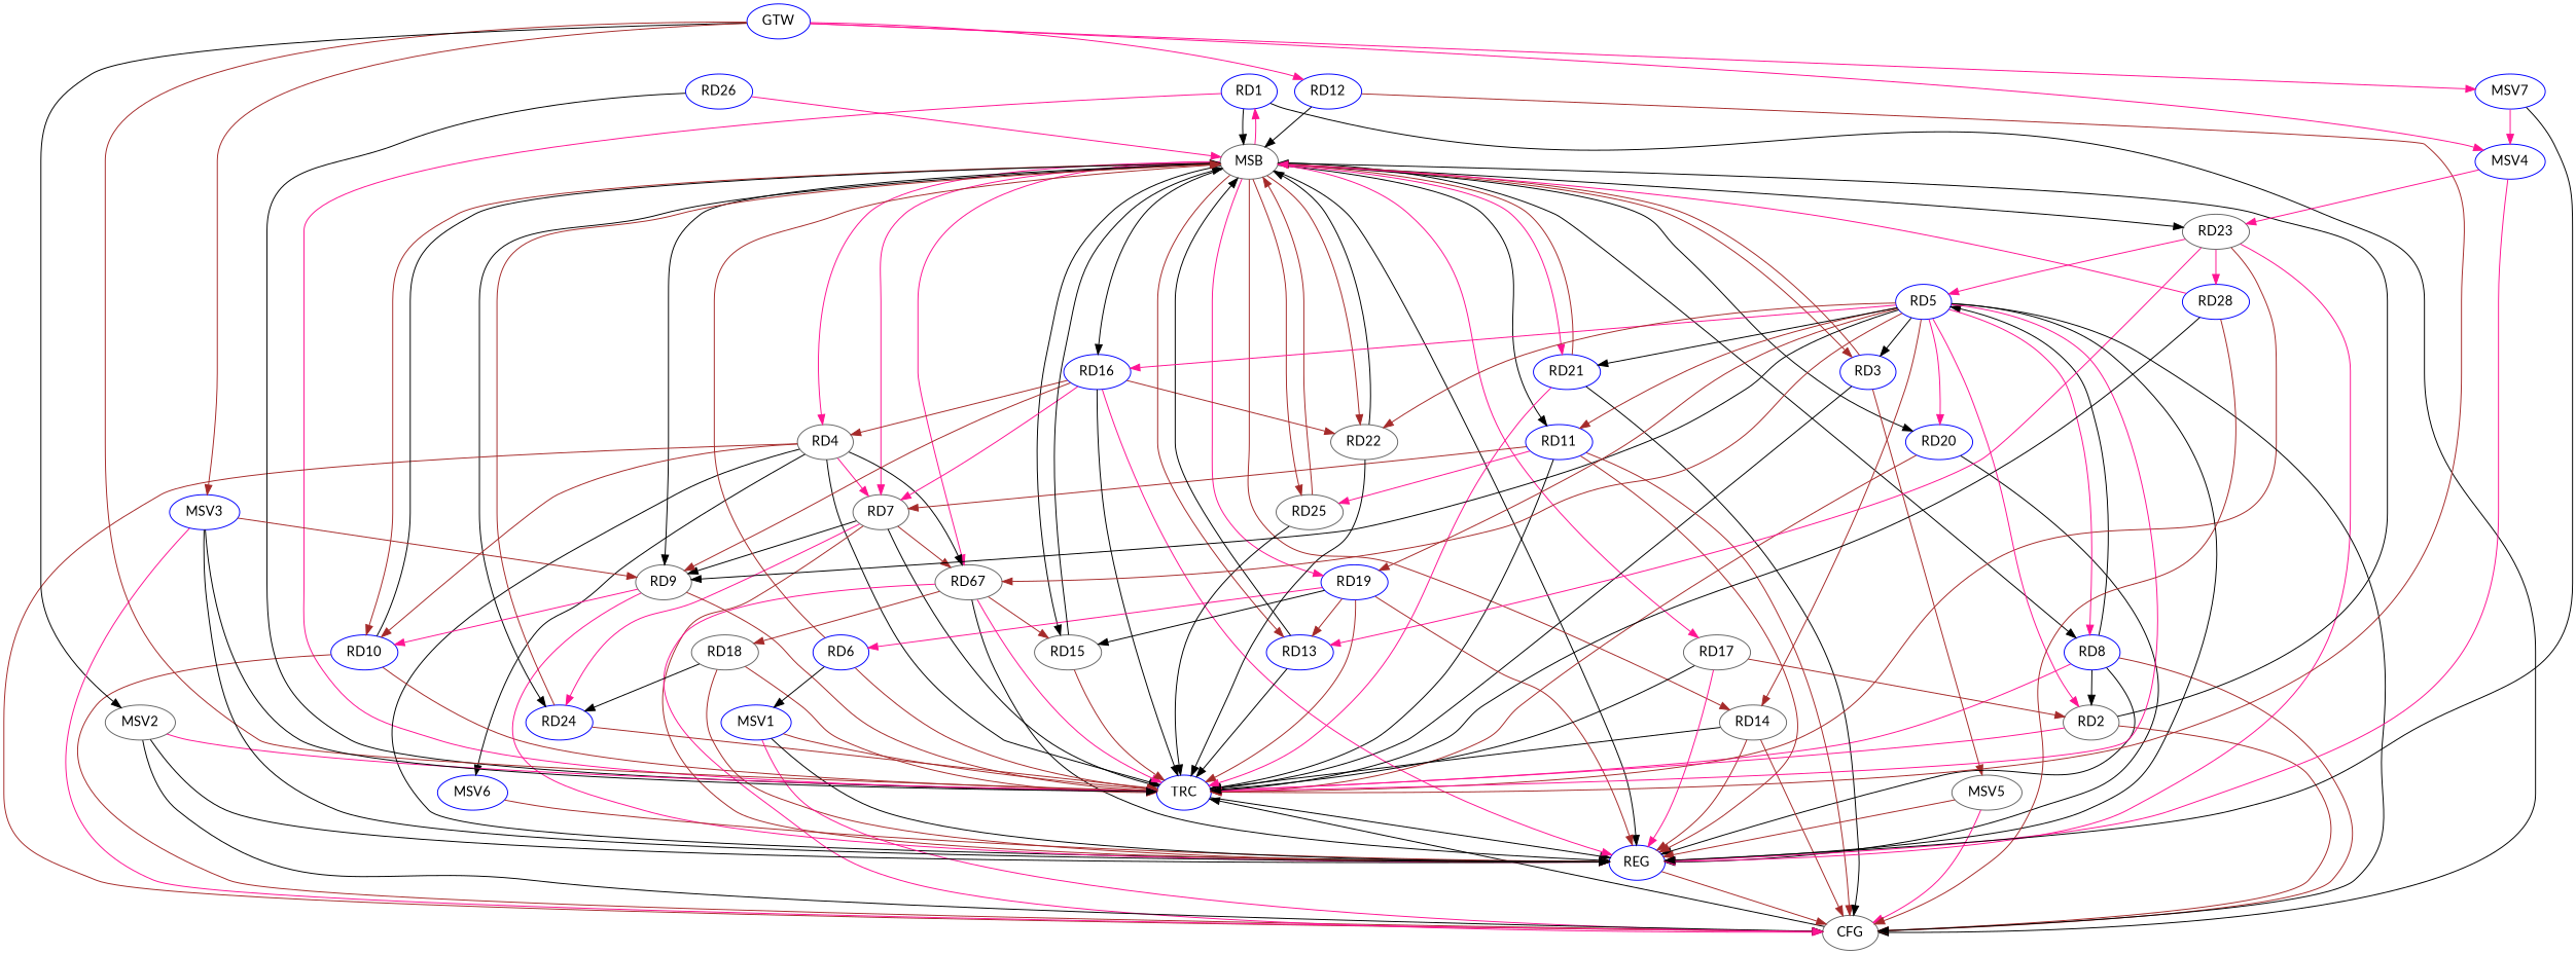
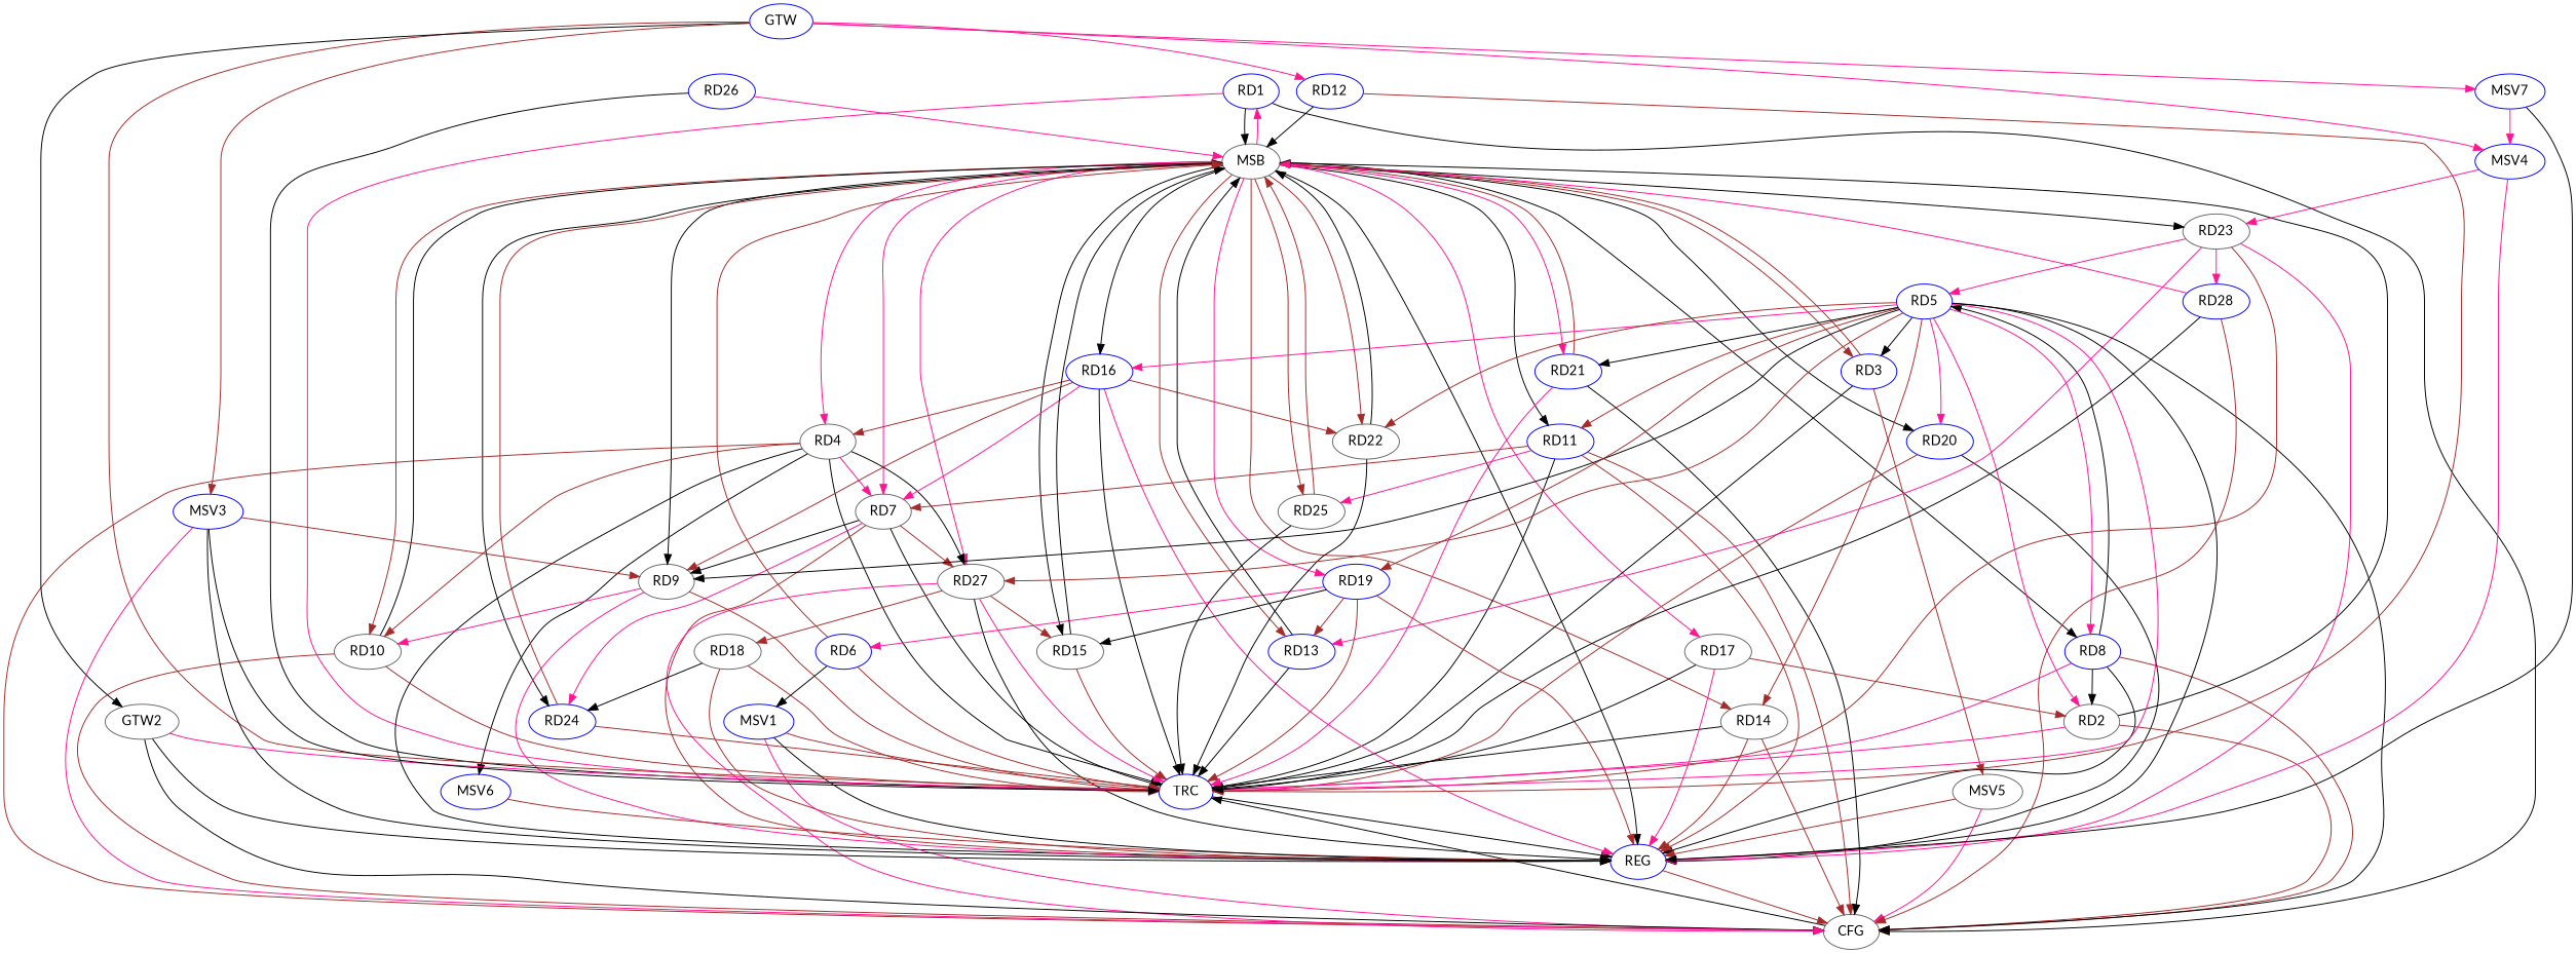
  strict digraph {
    fontname=Lato
    node [color=blue fontname=Lato]
    edge [color=black fontname=Lato]
    n1 [label=RD1]
    n2 [color=gray40 label=MSB]
    n3 [color=gray40 label=CFG]
    n4 [label=TRC]
    n5 [label=RD3]
    n6 [color=gray40 label=RD4]
    n7 [color=gray40 label=RD7]
-   n8 [label=RD10]
-   n9 [color=gray40 label=RD67]
+   n8 [color=gray40 label=RD10]
+   n9 [color=gray40 label=RD27]
    n10 [label=REG]
    n11 [label=RD8]
    n12 [color=gray40 label=RD9]
    n13 [label=RD11]
    n14 [color=gray40 label=RD14]
    n15 [label=RD16]
    n16 [label=RD19]
    n17 [label=RD20]
    n18 [label=RD21]
    n19 [color=gray40 label=RD22]
    n20 [color=gray40 label=RD25]
    n21 [label=RD13]
    n22 [color=gray40 label=RD15]
    n23 [color=gray40 label=RD17]
    n24 [label=RD24]
    n25 [color=gray40 label=RD23]
    n26 [color=gray40 label=RD2]
    n27 [color=gray40 label=MSV5]
    n28 [label=MSV6]
    n29 [color=gray40 label=RD18]
    n30 [label=RD5]
    n31 [label=RD6]
    n32 [label=MSV1]
    n33 [label=RD12]
    n34 [label=RD28]
    n35 [label=RD26]
    n36 [label=GTW]
-   n37 [color=gray40 label=MSV2]
+   n37 [color=gray40 label=GTW2]
    n38 [label=MSV3]
    n39 [label=MSV4]
    n40 [label=MSV7]
    n1 -> n2
    n1 -> n3
    n1 -> n4 [color=deeppink]
    n2 -> n1 [color=deeppink]
    n2 -> n5 [color=brown]
    n2 -> n6 [color=deeppink]
    n2 -> n7 [color=deeppink]
    n2 -> n8 [color=brown]
    n2 -> n9 [color=deeppink]
    n2 -> n10
    n2 -> n11
    n2 -> n12
    n2 -> n13
    n2 -> n14 [color=brown]
    n2 -> n15
    n2 -> n16 [color=deeppink]
    n2 -> n17
    n2 -> n18 [color=deeppink]
    n2 -> n19 [color=brown]
    n2 -> n20 [color=brown]
    n2 -> n21 [color=brown]
    n2 -> n22
    n2 -> n23 [color=deeppink]
    n2 -> n24
    n2 -> n25
    n3 -> n4
    n4 -> n10
    n5 -> n2 [color=brown]
    n5 -> n4
    n5 -> n27 [color=brown]
    n6 -> n3 [color=brown]
    n6 -> n4
    n6 -> n7 [color=deeppink]
    n6 -> n8 [color=brown]
    n6 -> n9
    n6 -> n10
    n6 -> n28
    n7 -> n4
    n7 -> n9 [color=brown]
    n7 -> n10 [color=brown]
    n7 -> n12
    n7 -> n24 [color=deeppink]
    n8 -> n2
    n8 -> n3 [color=brown]
    n8 -> n4 [color=brown]
    n9 -> n3 [color=deeppink]
    n9 -> n4 [color=deeppink]
    n9 -> n10
    n9 -> n22 [color=brown]
    n9 -> n29 [color=brown]
    n10 -> n3 [color=brown]
    n11 -> n3 [color=brown]
    n11 -> n4 [color=deeppink]
    n11 -> n10
    n11 -> n26
    n11 -> n30
    n12 -> n4 [color=brown]
    n12 -> n8 [color=deeppink]
    n12 -> n10 [color=deeppink]
    n13 -> n3 [color=brown]
    n13 -> n4
    n13 -> n7 [color=brown]
    n13 -> n10 [color=brown]
    n13 -> n20 [color=deeppink]
    n14 -> n3 [color=brown]
    n14 -> n4
    n14 -> n10 [color=brown]
    n15 -> n4
    n15 -> n6 [color=brown]
    n15 -> n7 [color=deeppink]
    n15 -> n10 [color=deeppink]
    n15 -> n12 [color=brown]
    n15 -> n19 [color=brown]
    n16 -> n4 [color=brown]
    n16 -> n10 [color=brown]
    n16 -> n21 [color=brown]
    n16 -> n22
    n16 -> n31 [color=deeppink]
    n17 -> n4 [color=brown]
    n17 -> n10
    n18 -> n2 [color=brown]
    n18 -> n3
    n18 -> n4 [color=deeppink]
    n19 -> n2
    n19 -> n4
    n20 -> n2 [color=brown]
    n20 -> n4
    n21 -> n2
    n21 -> n4
    n22 -> n2
    n22 -> n4 [color=brown]
    n23 -> n4
    n23 -> n10 [color=deeppink]
    n23 -> n26 [color=brown]
    n24 -> n2 [color=brown]
    n24 -> n4 [color=brown]
    n25 -> n4 [color=brown]
    n25 -> n10 [color=deeppink]
    n25 -> n21 [color=deeppink]
    n25 -> n30 [color=deeppink]
    n25 -> n34 [color=deeppink]
    n26 -> n2
    n26 -> n3 [color=brown]
    n26 -> n4 [color=deeppink]
    n27 -> n3 [color=deeppink]
    n27 -> n10 [color=brown]
    n28 -> n10 [color=brown]
    n29 -> n4 [color=brown]
    n29 -> n10 [color=brown]
    n29 -> n24
    n30 -> n3
    n30 -> n4 [color=deeppink]
    n30 -> n5
    n30 -> n9 [color=brown]
    n30 -> n10
    n30 -> n11 [color=deeppink]
    n30 -> n12
    n30 -> n13 [color=brown]
    n30 -> n14 [color=brown]
    n30 -> n15 [color=deeppink]
    n30 -> n16 [color=brown]
    n30 -> n17 [color=deeppink]
    n30 -> n18
    n30 -> n19 [color=brown]
    n30 -> n26 [color=deeppink]
    n31 -> n2 [color=brown]
    n31 -> n4 [color=brown]
    n31 -> n32
    n32 -> n3 [color=deeppink]
    n32 -> n4 [color=brown]
    n32 -> n10
    n33 -> n2
    n33 -> n4 [color=brown]
    n34 -> n2 [color=deeppink]
    n34 -> n3 [color=brown]
    n34 -> n4
    n35 -> n2 [color=deeppink]
    n35 -> n4
    n36 -> n4 [color=brown]
    n36 -> n33 [color=deeppink]
    n36 -> n37
    n36 -> n38 [color=brown]
    n36 -> n39 [color=deeppink]
    n36 -> n40 [color=deeppink]
    n37 -> n3
    n37 -> n4 [color=deeppink]
    n37 -> n10
    n38 -> n3 [color=deeppink]
    n38 -> n4
    n38 -> n10
    n38 -> n12 [color=brown]
    n39 -> n10 [color=deeppink]
    n39 -> n25 [color=deeppink]
    n40 -> n10
    n40 -> n39 [color=deeppink]
  }
